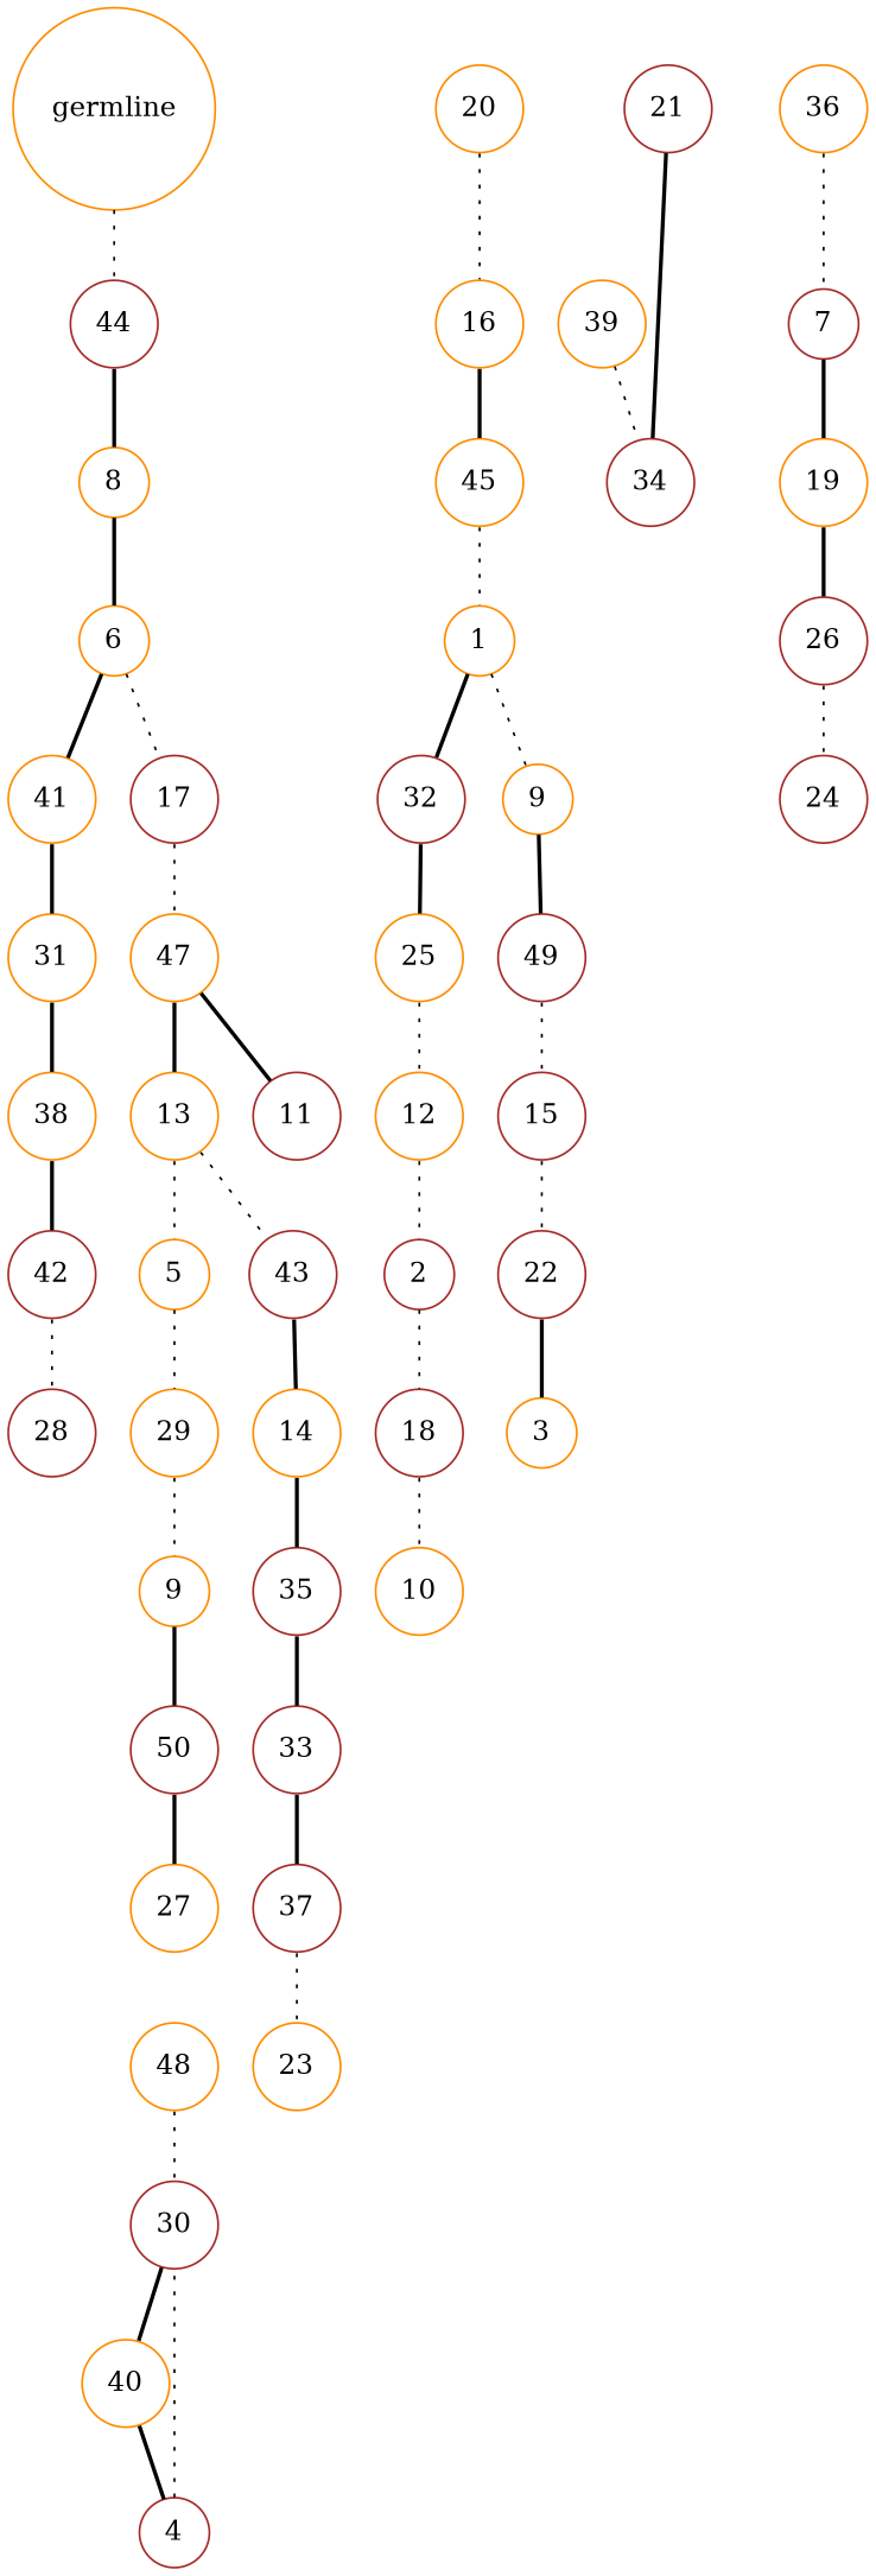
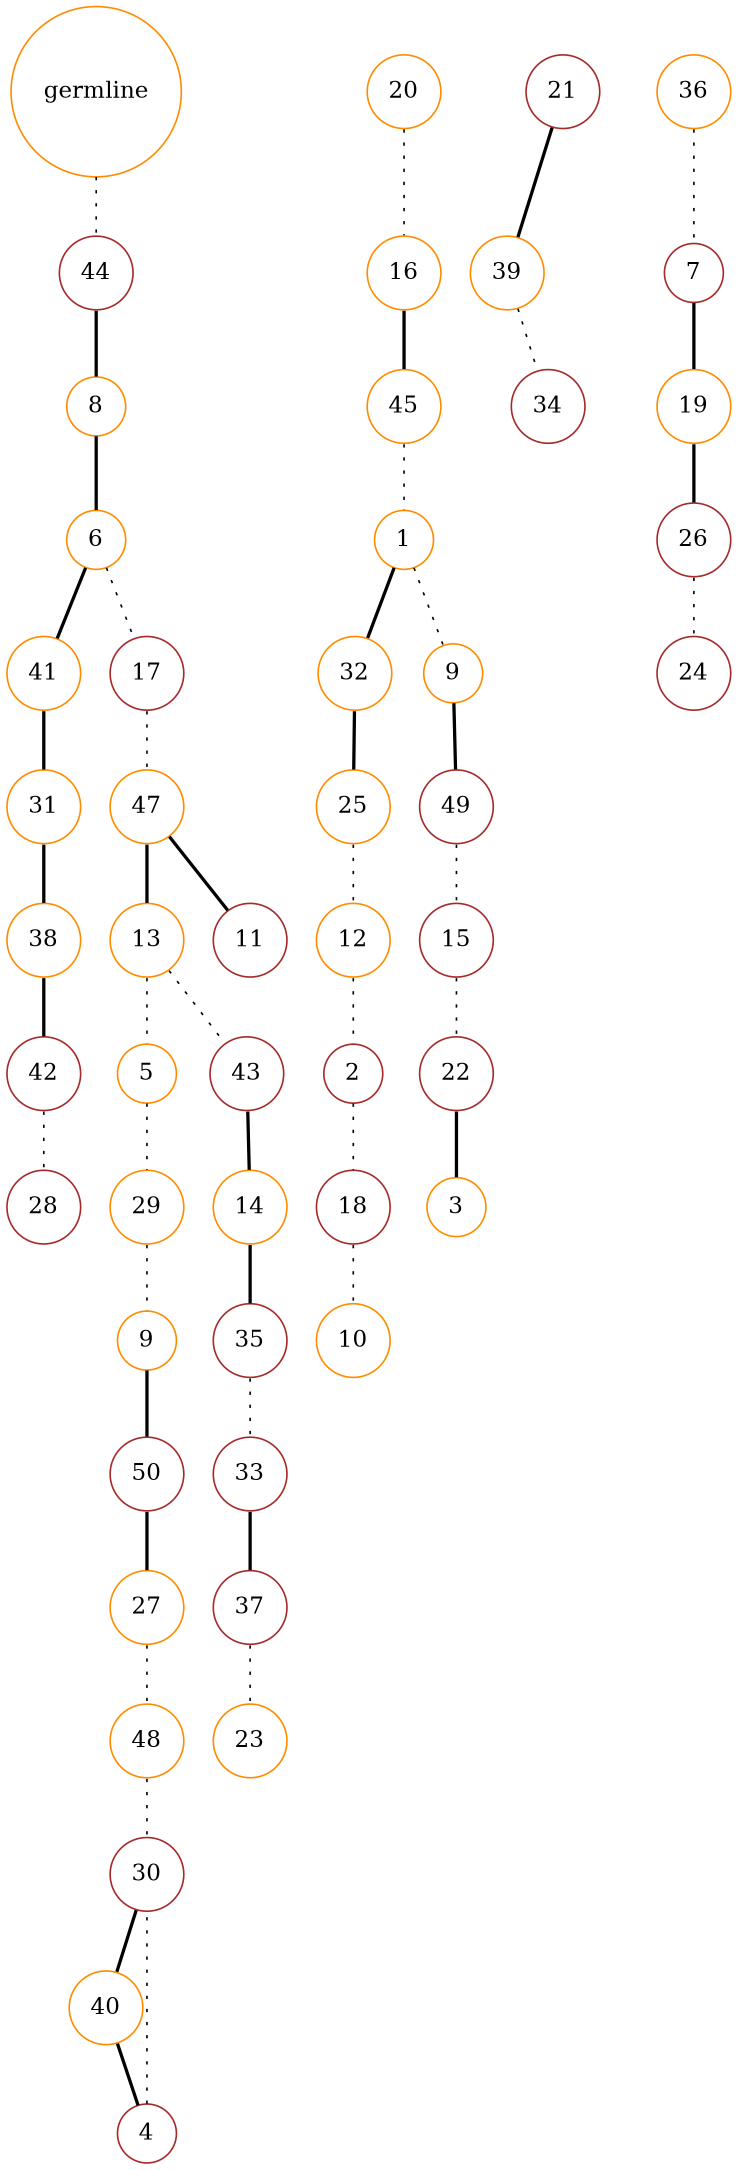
  graph {
    rankdir=UD
    splines=line
    node [color=darkorange shape=circle]
    edge [style=dotted]
    n1 [label=germline]
    n2 [color=brown label=44]
    n3 [label=8]
    n4 [label=6]
    n5 [label=41]
    n6 [color=brown label=17]
    n7 [label=31]
    n8 [label=47]
    n9 [label=38]
    n10 [color=brown label=42]
    n11 [color=brown label=28]
    n12 [label=13]
    n13 [color=brown label=11]
    n14 [label=5]
    n15 [color=brown label=43]
    n16 [label=29]
    n17 [label=14]
    n18 [label=9]
    n19 [color=brown label=50]
    n20 [label=27]
    n21 [label=48]
    n22 [color=brown label=30]
    n23 [label=40]
    n24 [color=brown label=4]
    n25 [label=20]
    n26 [label=16]
    n27 [label=45]
    n28 [label=1]
-   n29 [color=brown label=32]
+   n29 [label=32]
    n30 [label=9]
    n31 [label=25]
    n32 [color=brown label=49]
    n33 [label=12]
    n34 [color=brown label=2]
    n35 [color=brown label=18]
    n36 [label=10]
    n37 [color=brown label=15]
    n38 [color=brown label=22]
    n39 [label=3]
    n40 [color=brown label=21]
    n41 [label=39]
    n42 [color=brown label=34]
    n43 [color=brown label=35]
    n44 [color=brown label=33]
    n45 [color=brown label=37]
    n46 [label=23]
    n47 [label=36]
    n48 [color=brown label=7]
    n49 [label=19]
    n50 [color=brown label=26]
    n51 [color=brown label=24]
    n1 -- n2
    n2 -- n3 [style=bold]
    n3 -- n4 [style=bold]
    n4 -- n5 [style=bold]
    n4 -- n6
    n5 -- n7 [style=bold]
    n6 -- n8
    n7 -- n9 [style=bold]
    n8 -- n12 [style=bold]
    n8 -- n13 [style=bold]
    n9 -- n10 [style=bold]
    n10 -- n11
    n12 -- n14
    n12 -- n15
    n14 -- n16
    n15 -- n17 [style=bold]
    n16 -- n18
    n17 -- n43 [style=bold]
    n18 -- n19 [style=bold]
    n19 -- n20 [style=bold]
+   n20 -- n21
    n21 -- n22
    n22 -- n23 [style=bold]
    n23 -- n24 [style=bold]
    n24 -- n22
    n25 -- n26
    n26 -- n27 [style=bold]
    n27 -- n28
    n28 -- n29 [style=bold]
    n28 -- n30
    n29 -- n31 [style=bold]
    n30 -- n32 [style=bold]
    n31 -- n33
    n32 -- n37
    n33 -- n34
    n34 -- n35
    n35 -- n36
    n37 -- n38
    n38 -- n39 [style=bold]
-   n40 -- n42 [style=bold]
+   n40 -- n41 [style=bold]
    n41 -- n42
-   n43 -- n44 [style=bold]
+   n43 -- n44
    n44 -- n45 [style=bold]
    n45 -- n46
    n47 -- n48
    n48 -- n49 [style=bold]
    n49 -- n50 [style=bold]
    n50 -- n51
  }
